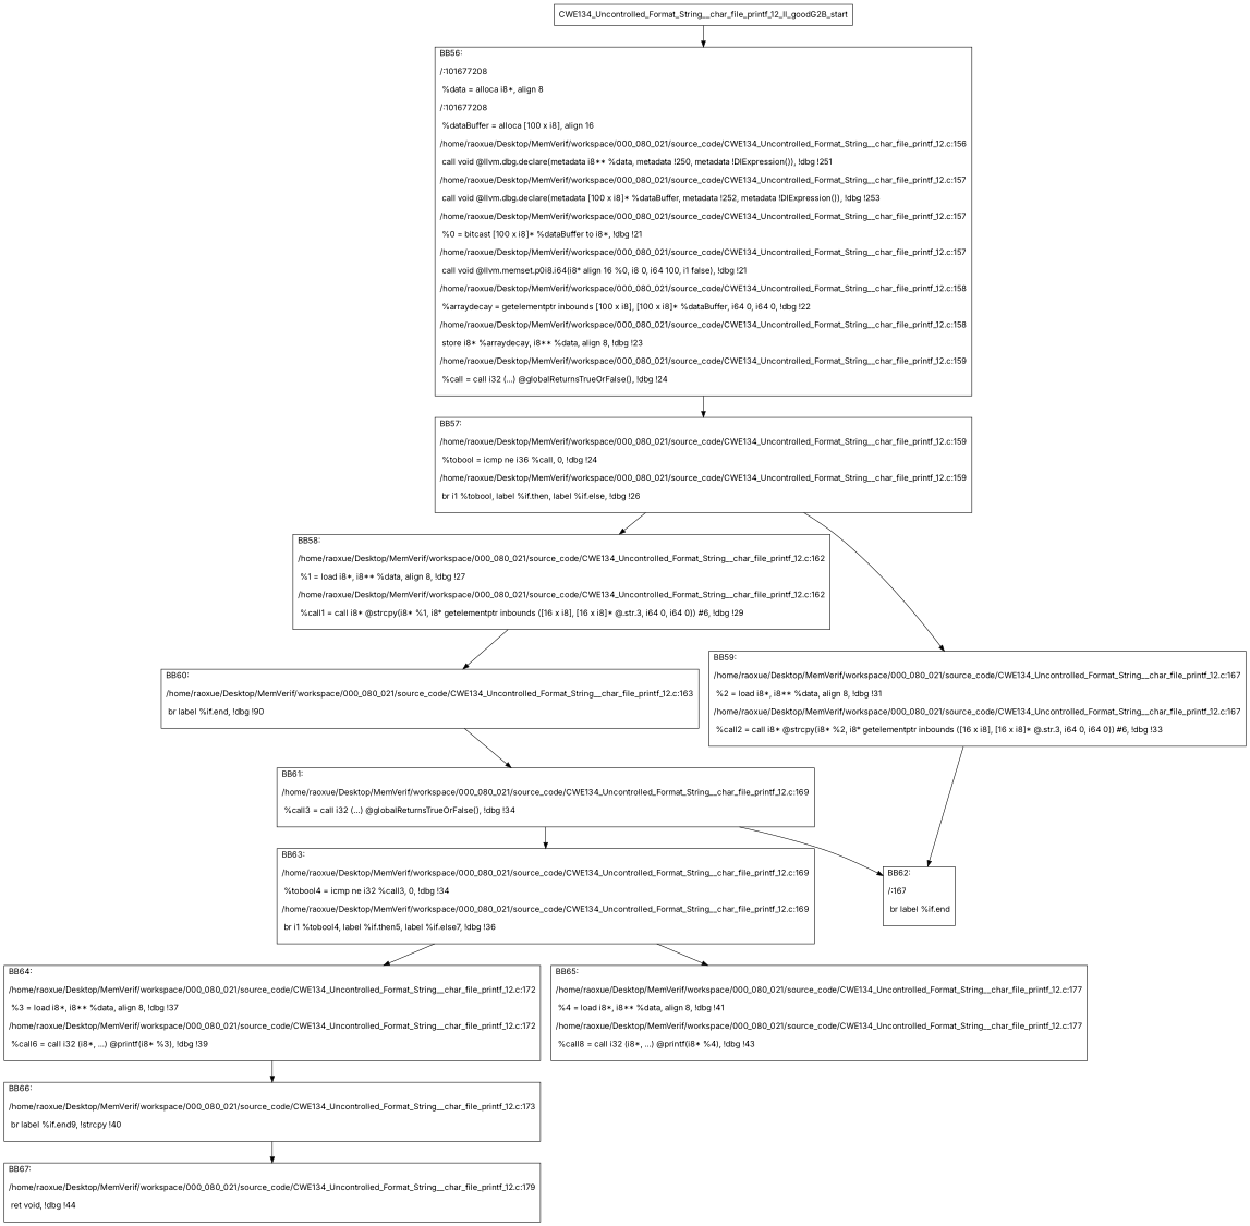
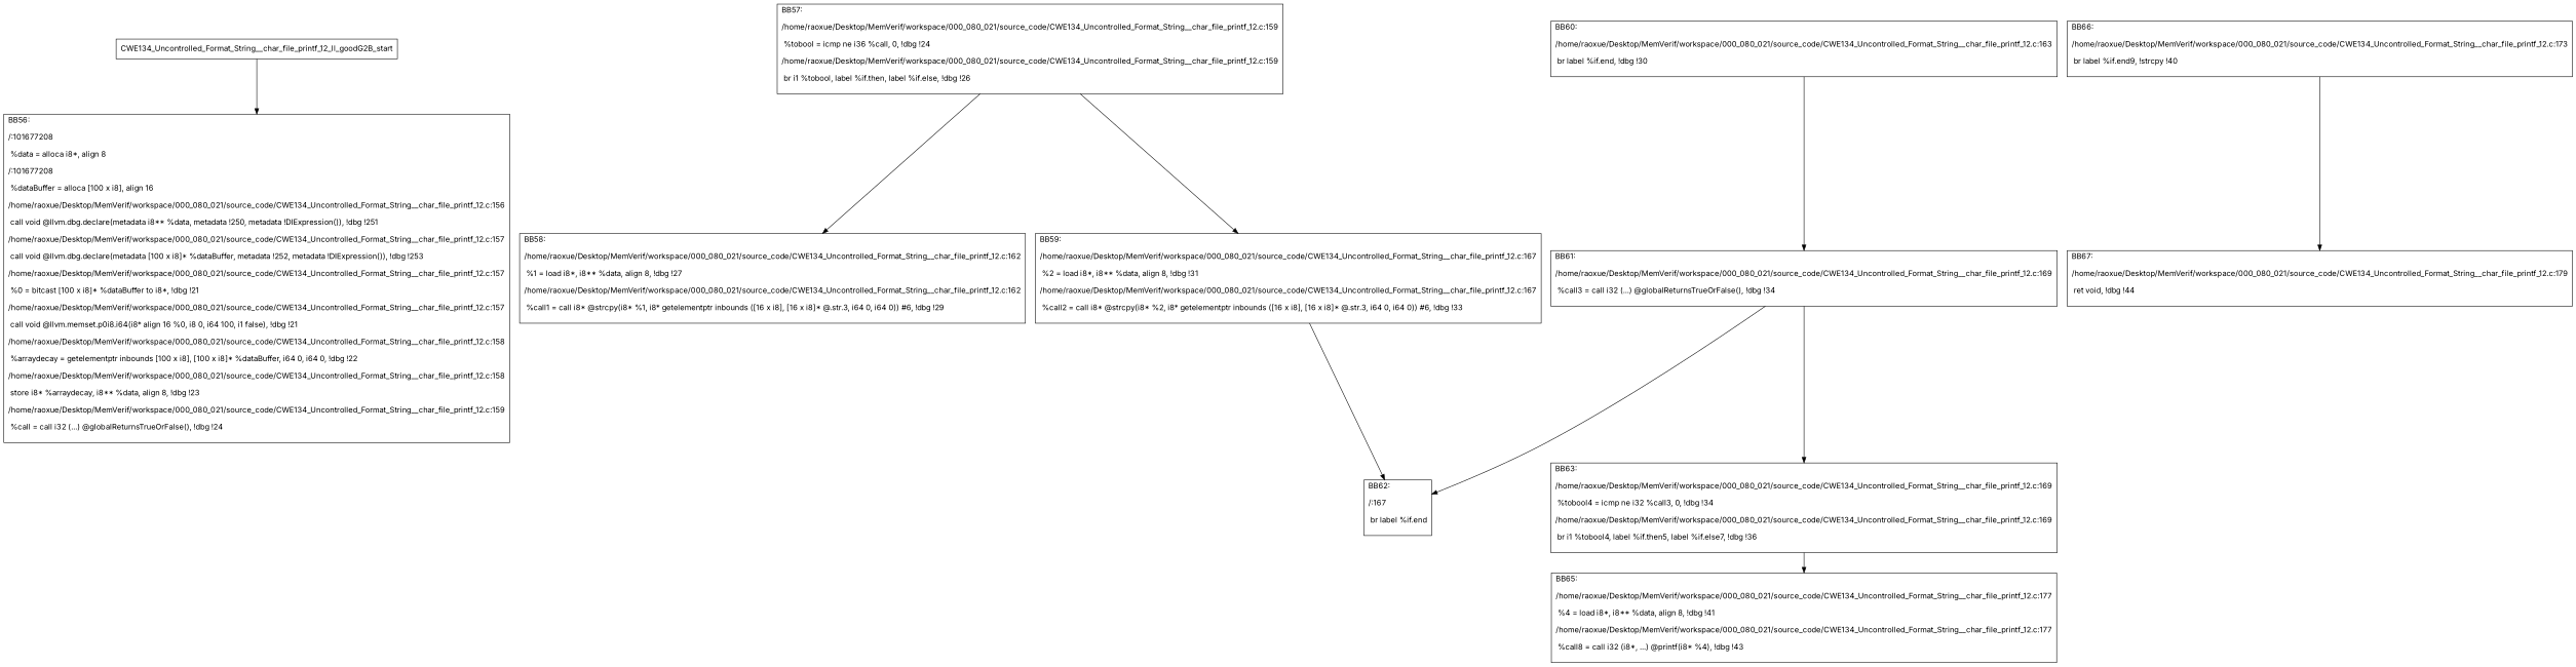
  digraph {
    fontname=Inter
    node [fontname=Inter shape=record]
    edge [fontname=Inter]
    n1 [label="{CWE134_Uncontrolled_Format_String__char_file_printf_12_ll_goodG2B_start}"]
    n2 [label="{BB56:\l\l/:101677208\l\n  %data = alloca i8*, align 8\l\n/:101677208\l\n  %dataBuffer = alloca [100 x i8], align 16\l\n/home/raoxue/Desktop/MemVerif/workspace/000_080_021/source_code/CWE134_Uncontrolled_Format_String__char_file_printf_12.c:156\l\n  call void @llvm.dbg.declare(metadata i8** %data, metadata !250, metadata !DIExpression()), !dbg !251\l\n/home/raoxue/Desktop/MemVerif/workspace/000_080_021/source_code/CWE134_Uncontrolled_Format_String__char_file_printf_12.c:157\l\n  call void @llvm.dbg.declare(metadata [100 x i8]* %dataBuffer, metadata !252, metadata !DIExpression()), !dbg !253\l\n/home/raoxue/Desktop/MemVerif/workspace/000_080_021/source_code/CWE134_Uncontrolled_Format_String__char_file_printf_12.c:157\l\n  %0 = bitcast [100 x i8]* %dataBuffer to i8*, !dbg !21\l\n/home/raoxue/Desktop/MemVerif/workspace/000_080_021/source_code/CWE134_Uncontrolled_Format_String__char_file_printf_12.c:157\l\n  call void @llvm.memset.p0i8.i64(i8* align 16 %0, i8 0, i64 100, i1 false), !dbg !21\l\n/home/raoxue/Desktop/MemVerif/workspace/000_080_021/source_code/CWE134_Uncontrolled_Format_String__char_file_printf_12.c:158\l\n  %arraydecay = getelementptr inbounds [100 x i8], [100 x i8]* %dataBuffer, i64 0, i64 0, !dbg !22\l\n/home/raoxue/Desktop/MemVerif/workspace/000_080_021/source_code/CWE134_Uncontrolled_Format_String__char_file_printf_12.c:158\l\n  store i8* %arraydecay, i8** %data, align 8, !dbg !23\l\n/home/raoxue/Desktop/MemVerif/workspace/000_080_021/source_code/CWE134_Uncontrolled_Format_String__char_file_printf_12.c:159\l\n  %call = call i32 (...) @globalReturnsTrueOrFalse(), !dbg !24\l\n}"]
    n3 [label="{BB57:\l\l/home/raoxue/Desktop/MemVerif/workspace/000_080_021/source_code/CWE134_Uncontrolled_Format_String__char_file_printf_12.c:159\l\n  %tobool = icmp ne i36 %call, 0, !dbg !24\l\n/home/raoxue/Desktop/MemVerif/workspace/000_080_021/source_code/CWE134_Uncontrolled_Format_String__char_file_printf_12.c:159\l\n  br i1 %tobool, label %if.then, label %if.else, !dbg !26\l\n}"]
    n4 [label="{BB58:\l\l/home/raoxue/Desktop/MemVerif/workspace/000_080_021/source_code/CWE134_Uncontrolled_Format_String__char_file_printf_12.c:162\l\n  %1 = load i8*, i8** %data, align 8, !dbg !27\l\n/home/raoxue/Desktop/MemVerif/workspace/000_080_021/source_code/CWE134_Uncontrolled_Format_String__char_file_printf_12.c:162\l\n  %call1 = call i8* @strcpy(i8* %1, i8* getelementptr inbounds ([16 x i8], [16 x i8]* @.str.3, i64 0, i64 0)) #6, !dbg !29\l\n}"]
    n5 [label="{BB59:\l\l/home/raoxue/Desktop/MemVerif/workspace/000_080_021/source_code/CWE134_Uncontrolled_Format_String__char_file_printf_12.c:167\l\n  %2 = load i8*, i8** %data, align 8, !dbg !31\l\n/home/raoxue/Desktop/MemVerif/workspace/000_080_021/source_code/CWE134_Uncontrolled_Format_String__char_file_printf_12.c:167\l\n  %call2 = call i8* @strcpy(i8* %2, i8* getelementptr inbounds ([16 x i8], [16 x i8]* @.str.3, i64 0, i64 0)) #6, !dbg !33\l\n}"]
-   n6 [label="{BB60:\l\l/home/raoxue/Desktop/MemVerif/workspace/000_080_021/source_code/CWE134_Uncontrolled_Format_String__char_file_printf_12.c:163\l\n  br label %if.end, !dbg !90\l\n}"]
+   n6 [label="{BB60:\l\l/home/raoxue/Desktop/MemVerif/workspace/000_080_021/source_code/CWE134_Uncontrolled_Format_String__char_file_printf_12.c:163\l\n  br label %if.end, !dbg !30\l\n}"]
    n7 [label="{BB62:\l\l/:167\l\n  br label %if.end\l\n}"]
    n8 [label="{BB61:\l\l/home/raoxue/Desktop/MemVerif/workspace/000_080_021/source_code/CWE134_Uncontrolled_Format_String__char_file_printf_12.c:169\l\n  %call3 = call i32 (...) @globalReturnsTrueOrFalse(), !dbg !34\l\n}"]
    n9 [label="{BB63:\l\l/home/raoxue/Desktop/MemVerif/workspace/000_080_021/source_code/CWE134_Uncontrolled_Format_String__char_file_printf_12.c:169\l\n  %tobool4 = icmp ne i32 %call3, 0, !dbg !34\l\n/home/raoxue/Desktop/MemVerif/workspace/000_080_021/source_code/CWE134_Uncontrolled_Format_String__char_file_printf_12.c:169\l\n  br i1 %tobool4, label %if.then5, label %if.else7, !dbg !36\l\n}"]
-   n10 [label="{BB64:\l\l/home/raoxue/Desktop/MemVerif/workspace/000_080_021/source_code/CWE134_Uncontrolled_Format_String__char_file_printf_12.c:172\l\n  %3 = load i8*, i8** %data, align 8, !dbg !37\l\n/home/raoxue/Desktop/MemVerif/workspace/000_080_021/source_code/CWE134_Uncontrolled_Format_String__char_file_printf_12.c:172\l\n  %call6 = call i32 (i8*, ...) @printf(i8* %3), !dbg !39\l\n}"]
    n11 [label="{BB65:\l\l/home/raoxue/Desktop/MemVerif/workspace/000_080_021/source_code/CWE134_Uncontrolled_Format_String__char_file_printf_12.c:177\l\n  %4 = load i8*, i8** %data, align 8, !dbg !41\l\n/home/raoxue/Desktop/MemVerif/workspace/000_080_021/source_code/CWE134_Uncontrolled_Format_String__char_file_printf_12.c:177\l\n  %call8 = call i32 (i8*, ...) @printf(i8* %4), !dbg !43\l\n}"]
    n12 [label="{BB66:\l\l/home/raoxue/Desktop/MemVerif/workspace/000_080_021/source_code/CWE134_Uncontrolled_Format_String__char_file_printf_12.c:173\l\n  br label %if.end9, !strcpy !40\l\n}"]
    n13 [label="{BB67:\l\l/home/raoxue/Desktop/MemVerif/workspace/000_080_021/source_code/CWE134_Uncontrolled_Format_String__char_file_printf_12.c:179\l\n  ret void, !dbg !44\l\n}"]
    n1 -> n2
-   n2 -> n3
    n3 -> n4
    n3 -> n5
-   n4 -> n6
    n5 -> n7
    n6 -> n8
    n8 -> n7
    n8 -> n9
-   n9 -> n10
    n9 -> n11
-   n10 -> n12
    n12 -> n13
  }
